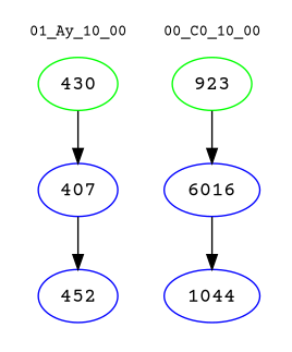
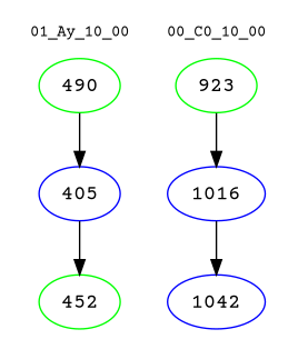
  digraph {
    fontname="Courier Prime"
    node [color=blue fontname="Courier Prime"]
    edge [color=black fontname="Courier Prime"]
-   n1 [color=green label=430]
-   n2 [label=407]
-   n3 [label=452]
+   n1 [color=green label=490]
+   n2 [label=405]
+   n3 [color=green label=452]
    n4 [color=green label=923]
-   n5 [label=6016]
-   n6 [label=1044]
+   n5 [label=1016]
+   n6 [label=1042]
    subgraph cluster_1 {
      color=white
      fontsize=10
      label="01_Ay_10_00"
      n1
      n2
      n3
    }
    subgraph cluster_2 {
      color=white
      fontsize=10
      label="00_C0_10_00"
      n4
      n5
      n6
    }
    n1 -> n2
    n2 -> n3
    n4 -> n5
    n5 -> n6
  }
